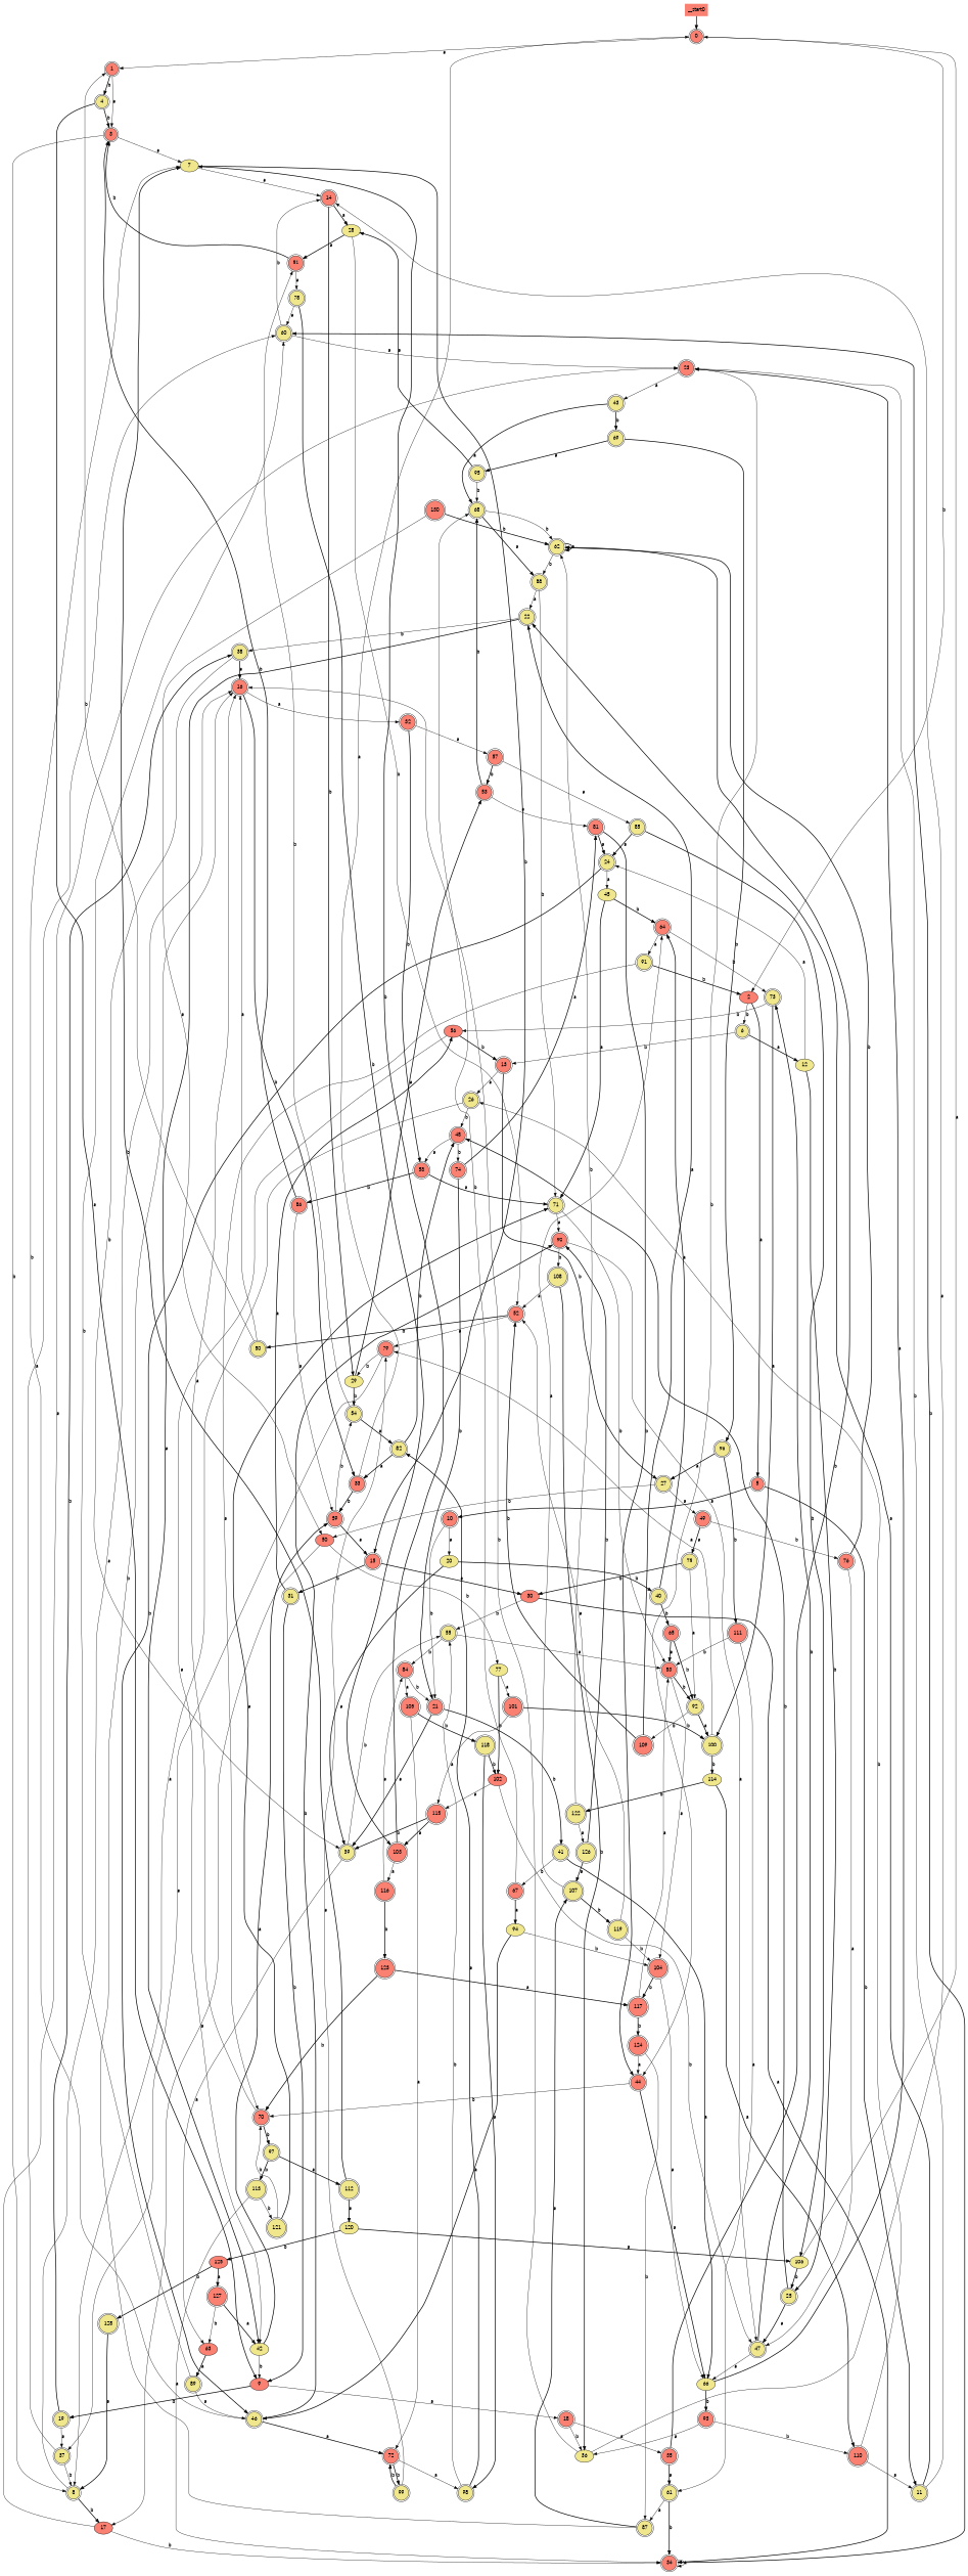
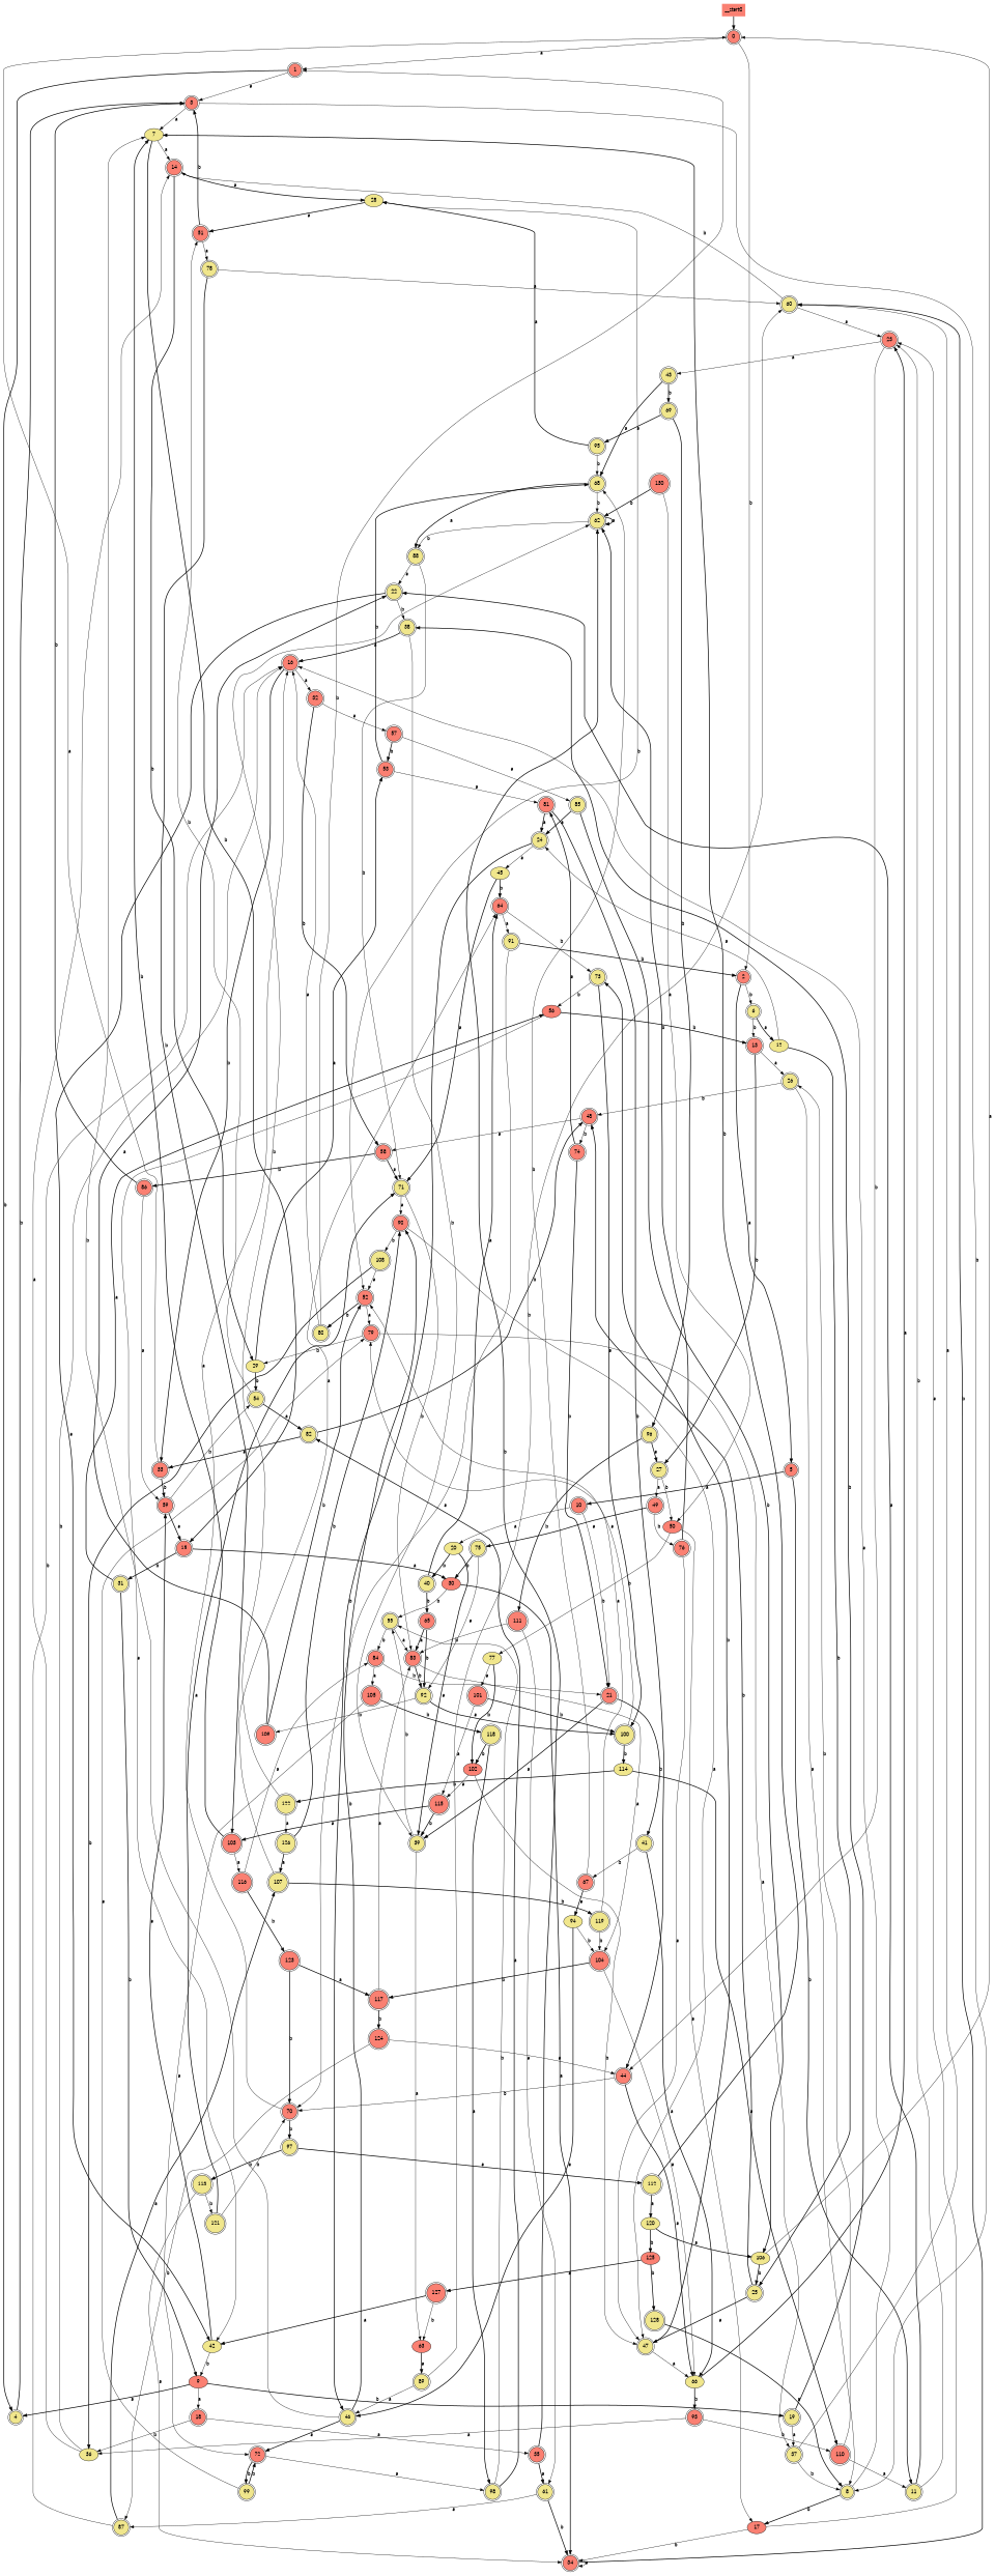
  digraph {
    fontname=Lato
    node [fillcolor=khaki fontname=Lato shape=doublecircle style=filled]
    edge [fontname=Lato style=bold]
    __start0 [fillcolor=salmon shape=none]
    0 [fillcolor=salmon]
    1 [fillcolor=salmon]
-   2 [fillcolor=salmon shape=ellipse]
+   2 [fillcolor=salmon]
    3 [fillcolor=salmon]
    4
    5 [fillcolor=salmon]
    6
    7 [shape=""]
    8
    9 [fillcolor=salmon shape=""]
    10 [fillcolor=salmon]
    11
    12 [shape=""]
    13 [fillcolor=salmon]
    14 [fillcolor=salmon]
    15 [fillcolor=salmon]
    16 [fillcolor=salmon]
    17 [fillcolor=salmon shape=""]
    18 [fillcolor=salmon]
    19
    20 [shape=""]
    21 [fillcolor=salmon]
    22
    23 [fillcolor=salmon]
    24
    25
    26
    27
    28 [shape=""]
    29 [shape=""]
    30 [fillcolor=salmon shape=""]
    31
    32 [fillcolor=salmon]
    33 [fillcolor=salmon]
    34 [fillcolor=salmon]
    35 [fillcolor=salmon]
    36 [shape=ellipse]
    37
    38
    39
    40
    41
    42 [shape=""]
    43
    44 [fillcolor=salmon]
    45 [shape=""]
    46
    47
    48 [fillcolor=salmon]
    49 [fillcolor=salmon]
    50 [fillcolor=salmon shape=""]
    51 [fillcolor=salmon]
    52 [fillcolor=salmon]
    53 [fillcolor=salmon]
    54
    55
    56 [fillcolor=salmon shape=""]
    57 [fillcolor=salmon]
    58 [fillcolor=salmon]
    59 [fillcolor=salmon]
    60
    61
    62
    63 [fillcolor=salmon shape=""]
    64 [fillcolor=salmon]
    65 [fillcolor=salmon]
    66 [shape=""]
    67 [fillcolor=salmon]
    68
    69
    70 [fillcolor=salmon]
    71
    72 [fillcolor=salmon]
    90 [fillcolor=salmon]
    73
    74 [fillcolor=salmon]
    75
    76 [fillcolor=salmon]
    77 [shape=""]
    78
    79 [fillcolor=salmon]
    80
    81 [fillcolor=salmon]
    82
    83 [fillcolor=salmon]
    84 [fillcolor=salmon]
    85
    86 [fillcolor=salmon]
    87
    88
    89
    91
    92
    93 [fillcolor=salmon]
    94 [shape=""]
    95
    96
    97
    98
    99
    100
    101 [fillcolor=salmon]
    102 [fillcolor=salmon shape=""]
    103 [fillcolor=salmon]
    104 [fillcolor=salmon]
    105 [fillcolor=salmon]
    106 [shape=""]
    107
    108
    109 [fillcolor=salmon]
    110 [fillcolor=salmon]
    111 [fillcolor=salmon]
    112
    113
    114 [shape=""]
    115 [fillcolor=salmon]
    116 [fillcolor=salmon]
    117 [fillcolor=salmon]
    118
    119
    120 [shape=""]
    121
    122
    123 [fillcolor=salmon]
    124 [fillcolor=salmon]
    125 [fillcolor=salmon shape=""]
    126
    127 [fillcolor=salmon]
    128
    130 [fillcolor=salmon]
    __start0 -> 0
    0 -> 1 [label=a style=solid]
    0 -> 2 [label=b style=solid]
    1 -> 3 [label=a style=solid]
    1 -> 4 [label=b]
    2 -> 5 [label=a]
    2 -> 6 [label=b style=solid]
    3 -> 7 [label=a style=solid]
    3 -> 8 [label=b style=solid]
    4 -> 3 [label=b]
-   4 -> 9 [label=a]
+   9 -> 4 [label=a]
    5 -> 10 [label=a]
    5 -> 11 [label=b]
    6 -> 12 [label=a]
    6 -> 13 [label=b style=solid]
    7 -> 14 [label=a style=solid]
    7 -> 15 [label=b]
    8 -> 16 [label=a style=solid]
    8 -> 17 [label=b]
    9 -> 18 [label=a style=solid]
    9 -> 19 [label=b]
    10 -> 20 [label=a style=solid]
    10 -> 21 [label=b style=solid]
    11 -> 22 [label=a]
    11 -> 23 [label=b style=solid]
    12 -> 24 [label=a style=solid]
    12 -> 25 [label=b]
    13 -> 26 [label=a style=solid]
    13 -> 27 [label=b]
    14 -> 28 [label=a]
    14 -> 29 [label=b]
    15 -> 30 [label=a]
    15 -> 31 [label=b]
    16 -> 32 [label=a style=solid]
    16 -> 33 [label=b]
    17 -> 23 [label=a style=solid]
    17 -> 34 [label=b style=solid]
    18 -> 35 [label=a style=solid]
    18 -> 36 [label=b style=solid]
    19 -> 37 [label=a style=solid]
    19 -> 38 [label=b]
    20 -> 39 [label=a]
    20 -> 40 [label=b]
    21 -> 39 [label=a]
    21 -> 41 [label=b]
    22 -> 38 [label=b style=solid]
    22 -> 42 [label=a]
    23 -> 43 [label=a style=solid]
    23 -> 44 [label=b style=solid]
    24 -> 45 [label=a style=solid]
    24 -> 46 [label=b]
    25 -> 47 [label=a]
    25 -> 48 [label=b]
    26 -> 8 [label=a style=solid]
    26 -> 48 [label=b style=solid]
    27 -> 49 [label=a style=solid]
    27 -> 50 [label=b style=solid]
    28 -> 51 [label=a]
    28 -> 52 [label=b style=solid]
    29 -> 53 [label=a]
    29 -> 54 [label=b]
    30 -> 34 [label=a]
    30 -> 55 [label=b style=solid]
    31 -> 9 [label=b]
    31 -> 56 [label=a]
    32 -> 57 [label=a style=solid]
    32 -> 58 [label=b]
    33 -> 0 [label=a style=solid]
    33 -> 59 [label=b]
    34 -> 34 [label=a style=solid]
    34 -> 60 [label=b]
    35 -> 61 [label=a]
    35 -> 62 [label=b]
    36 -> 14 [label=a style=solid]
    36 -> 16 [label=b style=solid]
    37 -> 8 [label=b style=solid]
    37 -> 60 [label=a style=solid]
    38 -> 16 [label=a]
    38 -> 39 [label=b style=solid]
    39 -> 55 [label=b style=solid]
    39 -> 63 [label=a style=solid]
    40 -> 64 [label=a]
    40 -> 65 [label=b]
    41 -> 66 [label=a]
    41 -> 67 [label=b style=solid]
    42 -> 9 [label=b style=solid]
    42 -> 59 [label=a]
    43 -> 68 [label=a]
    43 -> 69 [label=b]
    44 -> 66 [label=a]
    44 -> 70 [label=b style=solid]
    45 -> 64 [label=b]
    45 -> 71 [label=a]
    46 -> 7 [label=b style=solid]
    46 -> 72 [label=a]
    46 -> 90 [label=b]
    47 -> 66 [label=a style=solid]
    47 -> 73 [label=b]
    48 -> 58 [label=a style=solid]
    48 -> 74 [label=b style=solid]
    49 -> 75 [label=a]
    49 -> 76 [label=b style=solid]
    50 -> 17 [label=a style=solid]
    50 -> 77 [label=b style=solid]
    51 -> 3 [label=b]
    51 -> 78 [label=a style=solid]
    52 -> 79 [label=a style=solid]
    52 -> 80 [label=b]
    53 -> 68 [label=b]
    53 -> 81 [label=a style=solid]
    54 -> 51 [label=b style=solid]
    54 -> 82 [label=a]
    55 -> 83 [label=a style=solid]
    55 -> 84 [label=b style=solid]
    56 -> 13 [label=b]
    56 -> 42 [label=a style=solid]
    57 -> 53 [label=b]
    57 -> 85 [label=a style=solid]
    58 -> 71 [label=a]
    58 -> 86 [label=b]
    59 -> 15 [label=a]
    59 -> 54 [label=b style=solid]
    60 -> 14 [label=b style=solid]
    60 -> 23 [label=a style=solid]
    61 -> 34 [label=b]
    61 -> 87 [label=a style=solid]
    62 -> 62 [label=a]
    62 -> 88 [label=b style=solid]
    63 -> 89 [label=a]
    64 -> 73 [label=b style=solid]
    64 -> 91 [label=a style=solid]
    65 -> 83 [label=a]
    65 -> 92 [label=b]
    66 -> 23 [label=a]
    66 -> 93 [label=b]
    67 -> 68 [label=b style=solid]
    67 -> 94 [label=a]
    68 -> 62 [label=b style=solid]
    68 -> 88 [label=a]
    69 -> 95 [label=a]
    69 -> 96 [label=b]
    70 -> 16 [label=a style=solid]
    70 -> 97 [label=b]
    71 -> 90 [label=a style=solid]
    71 -> 83 [label=b style=solid]
    72 -> 98 [label=a style=solid]
    72 -> 99 [label=b]
    90 -> 47 [label=a style=solid]
    90 -> 108 [label=b style=solid]
    73 -> 56 [label=b style=solid]
    73 -> 100 [label=a]
    74 -> 21 [label=b]
    74 -> 81 [label=a]
    75 -> 30 [label=b]
    75 -> 92 [label=a style=solid]
    76 -> 47 [label=a style=solid]
    76 -> 62 [label=b]
    77 -> 101 [label=a style=solid]
    77 -> 102 [label=b]
    78 -> 60 [label=a style=solid]
    78 -> 103 [label=b]
    79 -> 29 [label=b style=solid]
    79 -> 37 [label=a style=solid]
    80 -> 1 [label=b style=solid]
    80 -> 16 [label=a style=solid]
    81 -> 24 [label=a]
    81 -> 44 [label=b]
    82 -> 33 [label=a]
    82 -> 48 [label=b]
    83 -> 92 [label=b]
    83 -> 104 [label=a style=solid]
    84 -> 21 [label=b style=solid]
    84 -> 105 [label=a style=solid]
    85 -> 24 [label=a]
    85 -> 106 [label=b]
    86 -> 3 [label=b]
    86 -> 59 [label=a style=solid]
    87 -> 16 [label=b style=solid]
    87 -> 107 [label=a]
    88 -> 22 [label=a style=solid]
    88 -> 71 [label=b style=solid]
    89 -> 46 [label=a style=solid]
    89 -> 60 [label=b style=solid]
    91 -> 2 [label=b]
    91 -> 70 [label=a style=solid]
    92 -> 100 [label=a]
    92 -> 109 [label=b style=solid]
    93 -> 36 [label=a style=solid]
    93 -> 110 [label=b style=solid]
    94 -> 46 [label=a]
    94 -> 104 [label=b style=solid]
    95 -> 28 [label=a]
    95 -> 68 [label=b style=solid]
    96 -> 27 [label=a]
    96 -> 111 [label=b]
    97 -> 112 [label=a]
    97 -> 113 [label=b]
    98 -> 55 [label=b style=solid]
    98 -> 82 [label=a]
    99 -> 72 [label=b]
    99 -> 79 [label=a style=solid]
    100 -> 79 [label=a style=solid]
    100 -> 114 [label=b]
    101 -> 100 [label=b]
    101 -> 115 [label=a style=solid]
    102 -> 47 [label=b style=solid]
    102 -> 115 [label=a style=solid]
    103 -> 7 [label=b]
    103 -> 116 [label=a style=solid]
    104 -> 66 [label=a style=solid]
    104 -> 117 [label=b]
    105 -> 72 [label=a style=solid]
    105 -> 118 [label=b]
    106 -> 0 [label=a style=solid]
    106 -> 25 [label=b]
    107 -> 64 [label=a style=solid]
    107 -> 119 [label=b]
    108 -> 36 [label=b]
    108 -> 52 [label=a style=solid]
    109 -> 22 [label=a]
    109 -> 52 [label=b]
    110 -> 11 [label=a style=solid]
    110 -> 26 [label=b style=solid]
    111 -> 61 [label=a style=solid]
    111 -> 83 [label=b style=solid]
    112 -> 7 [label=b]
    112 -> 120 [label=a]
    113 -> 34 [label=a style=solid]
    113 -> 121 [label=b style=solid]
    114 -> 110 [label=a]
    114 -> 122 [label=b]
    115 -> 39 [label=b]
    115 -> 103 [label=a]
    116 -> 84 [label=a style=solid]
    116 -> 123 [label=b]
    117 -> 83 [label=a style=solid]
    117 -> 124 [label=b]
    118 -> 98 [label=a]
    118 -> 102 [label=b]
    119 -> 52 [label=a style=solid]
    119 -> 104 [label=b style=solid]
    120 -> 106 [label=a]
    120 -> 125 [label=b]
    121 -> 70 [label=b style=solid]
    121 -> 71 [label=a]
    122 -> 62 [label=b style=solid]
    122 -> 126 [label=a style=solid]
    123 -> 70 [label=b]
    123 -> 117 [label=a]
    124 -> 44 [label=a style=solid]
    124 -> 87 [label=b style=solid]
    125 -> 127 [label=a]
    125 -> 128 [label=b]
    126 -> 90 [label=b]
    126 -> 107 [label=a]
    127 -> 42 [label=a]
    127 -> 63 [label=b style=solid]
    128 -> 8 [label=a]
    130 -> 50 [label=a style=solid]
    130 -> 62 [label=b]
  }
